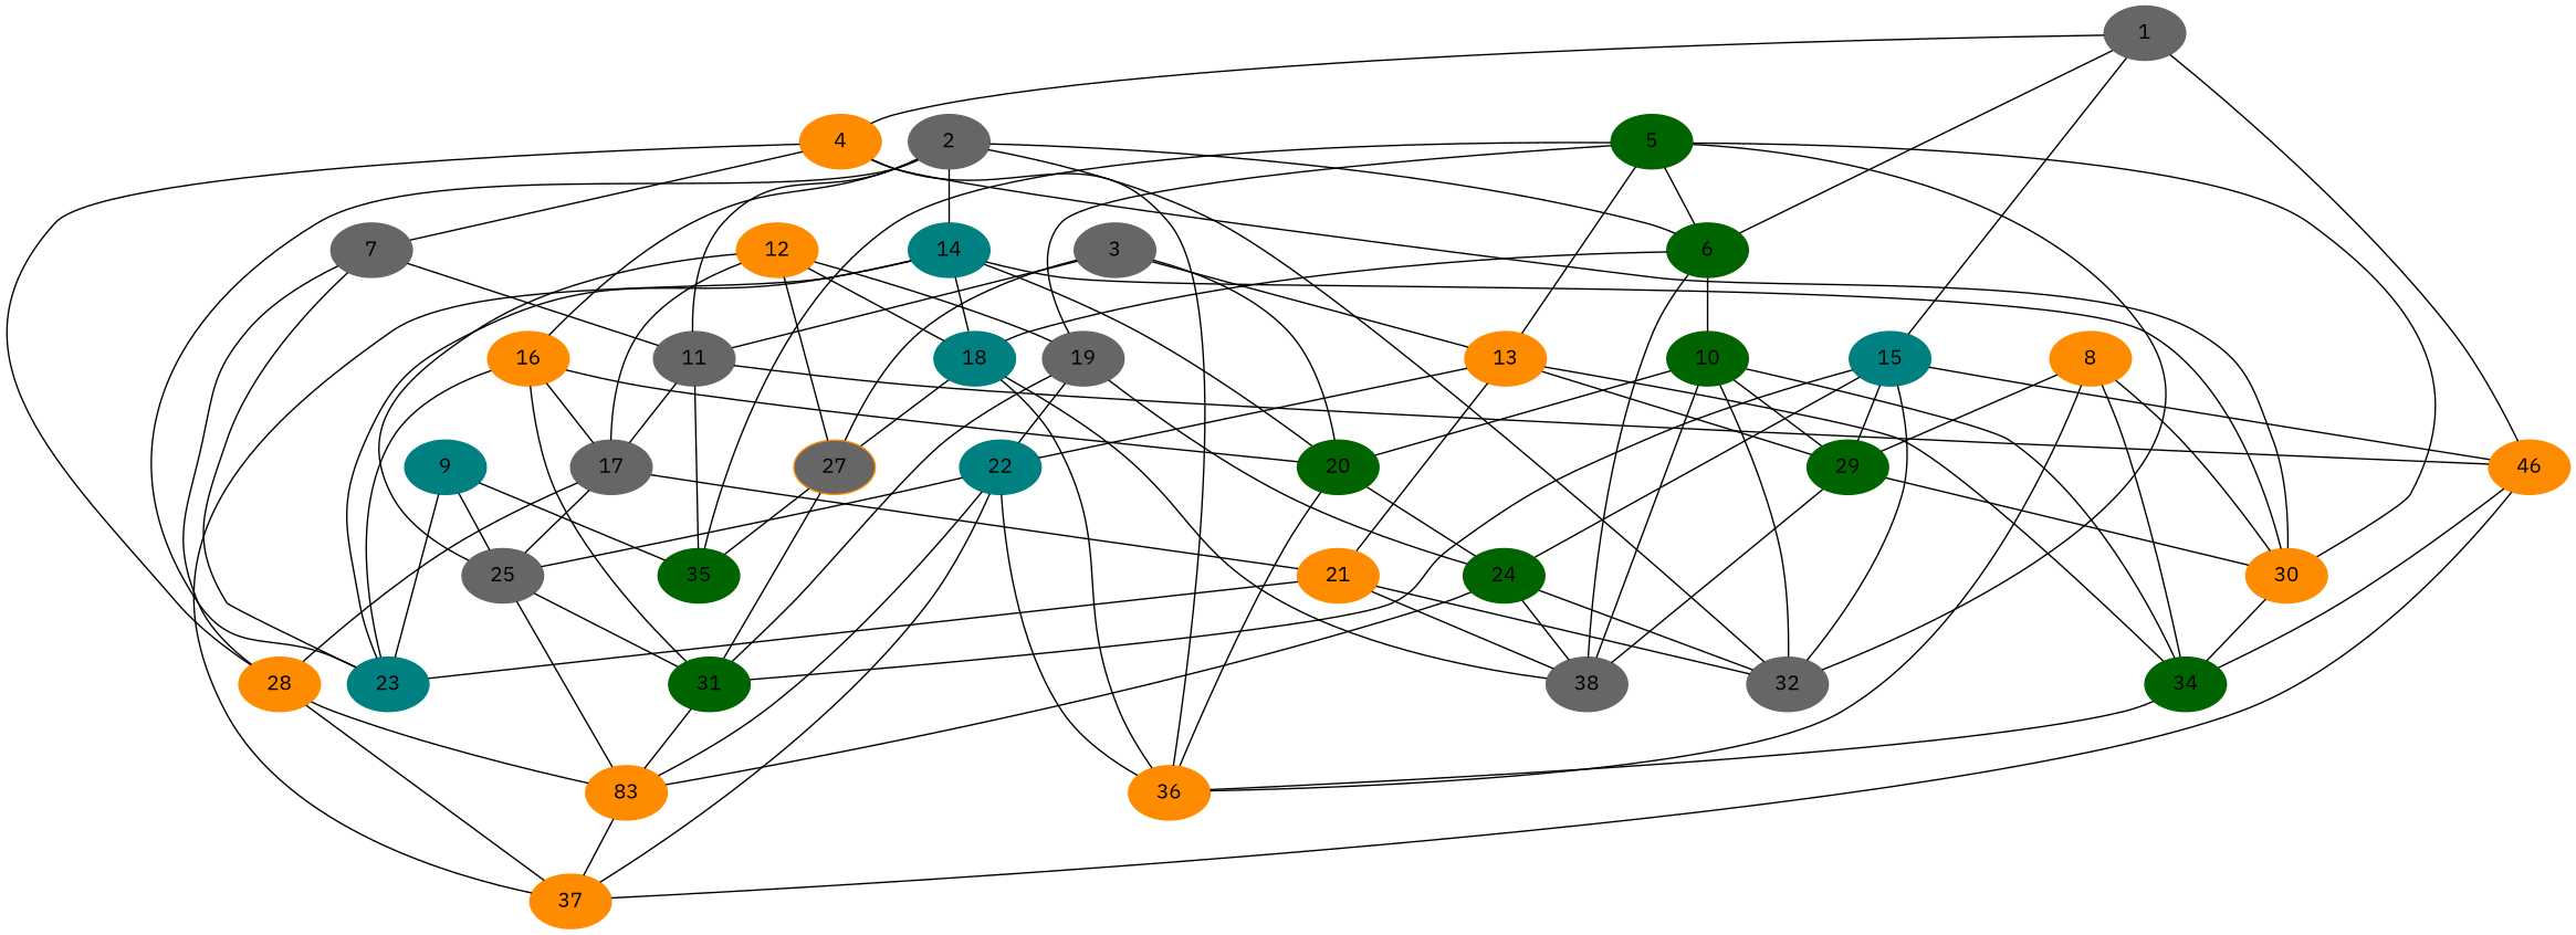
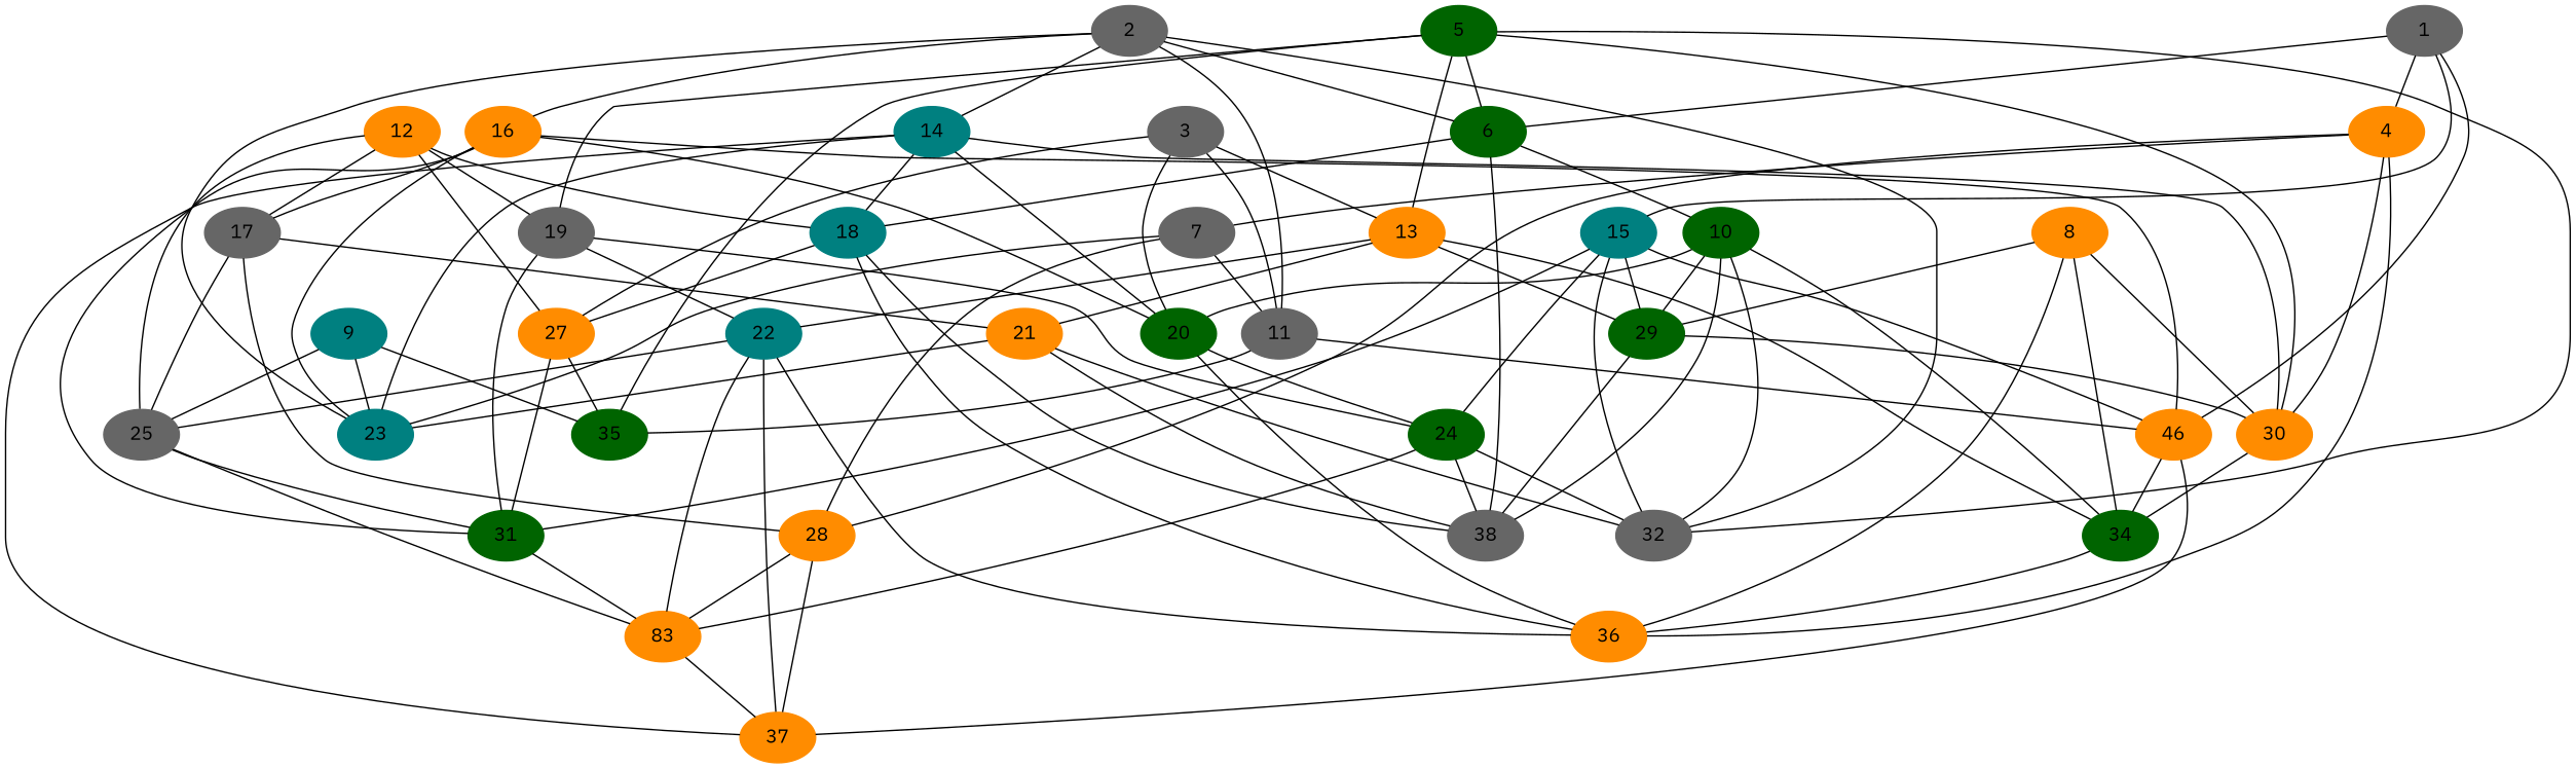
  graph {
    fontname="IBM Plex Sans"
    node [color=darkorange fontname="IBM Plex Sans" style=filled]
    edge [fontname="IBM Plex Sans" weight=1.0]
    1 [color=gray40]
    4
    6 [color=darkgreen]
    15 [color=teal]
    n5 [label=46]
    7 [color=gray40]
    28
    30
    36
    10 [color=darkgreen]
    18 [color=teal]
    38 [color=gray40]
    32 [color=gray40]
    29 [color=darkgreen]
    24 [color=darkgreen]
    31 [color=darkgreen]
    34 [color=darkgreen]
    37
    2 [color=gray40]
    11 [color=gray40]
    14 [color=teal]
    16
    23 [color=teal]
    35 [color=darkgreen]
    17 [color=gray40]
    20 [color=darkgreen]
    3 [color=gray40]
    13
-   27 [fillcolor=gray40]
+   27
    21
    22 [color=teal]
    n32 [label=83]
    5 [color=darkgreen]
    19 [color=gray40]
    8
    9 [color=teal]
    25 [color=gray40]
    12
    1 -- 4
    1 -- 6
    1 -- 15
    1 -- n5
    4 -- 7
    4 -- 28
    4 -- 30
    4 -- 36
    6 -- 10
    6 -- 18
    6 -- 38
    15 -- n5
    15 -- 32
    15 -- 29
    15 -- 24
    15 -- 31
    n5 -- 34
    n5 -- 37
    7 -- 28
    7 -- 11
    7 -- 23
    28 -- 37 [weight=2.0]
    28 -- n32
    30 -- 34
    10 -- 38
    10 -- 32
    10 -- 29
    10 -- 34
    10 -- 20
    18 -- 36
    18 -- 38
    18 -- 27
    29 -- 30
    29 -- 38
    24 -- 38
    24 -- 32
    24 -- n32
    31 -- n32
    34 -- 36
    2 -- 6
    2 -- 32
    2 -- 11
    2 -- 14
    2 -- 16
    2 -- 23
    11 -- n5
    11 -- 35
-   11 -- 17
    14 -- 30
    14 -- 18
    14 -- 37
    14 -- 23
    14 -- 20
+   16 -- n5
    16 -- 31
    16 -- 23
    16 -- 17
    16 -- 20
    17 -- 28
    17 -- 21
    17 -- 25
    20 -- 36
    20 -- 24
    3 -- 11
    3 -- 20
    3 -- 13
    3 -- 27
    13 -- 29
    13 -- 34
    13 -- 21
    13 -- 22
    27 -- 31
    27 -- 35 [weight=2.0]
    21 -- 38
    21 -- 32
    21 -- 23
    22 -- 36
    22 -- 37
    22 -- n32
    22 -- 25
    n32 -- 37
    5 -- 6
    5 -- 30
    5 -- 32
    5 -- 35
    5 -- 13
    5 -- 19
    19 -- 24
    19 -- 31
    19 -- 22
    8 -- 30
    8 -- 36
    8 -- 29
    8 -- 34
    9 -- 23
    9 -- 35 [weight=2.0]
    9 -- 25
    25 -- 31
    25 -- n32
    12 -- 18
    12 -- 17
    12 -- 27
    12 -- 19 [weight=2.0]
    12 -- 25
  }
